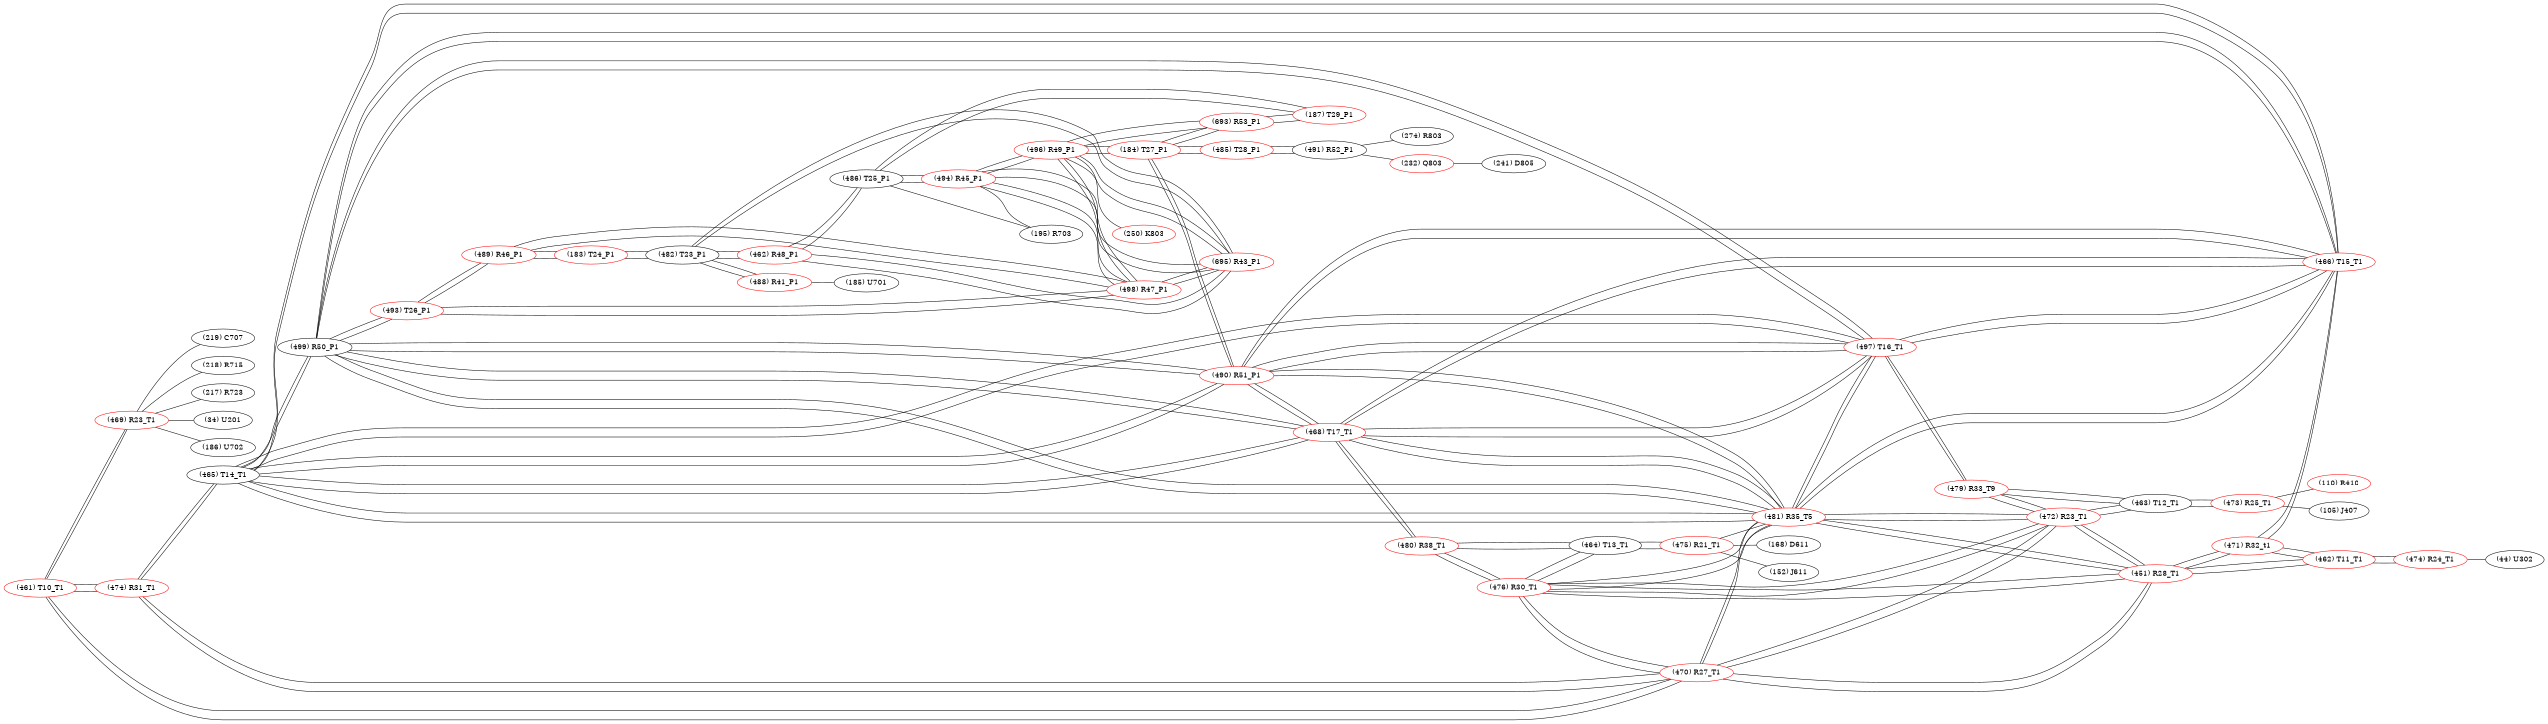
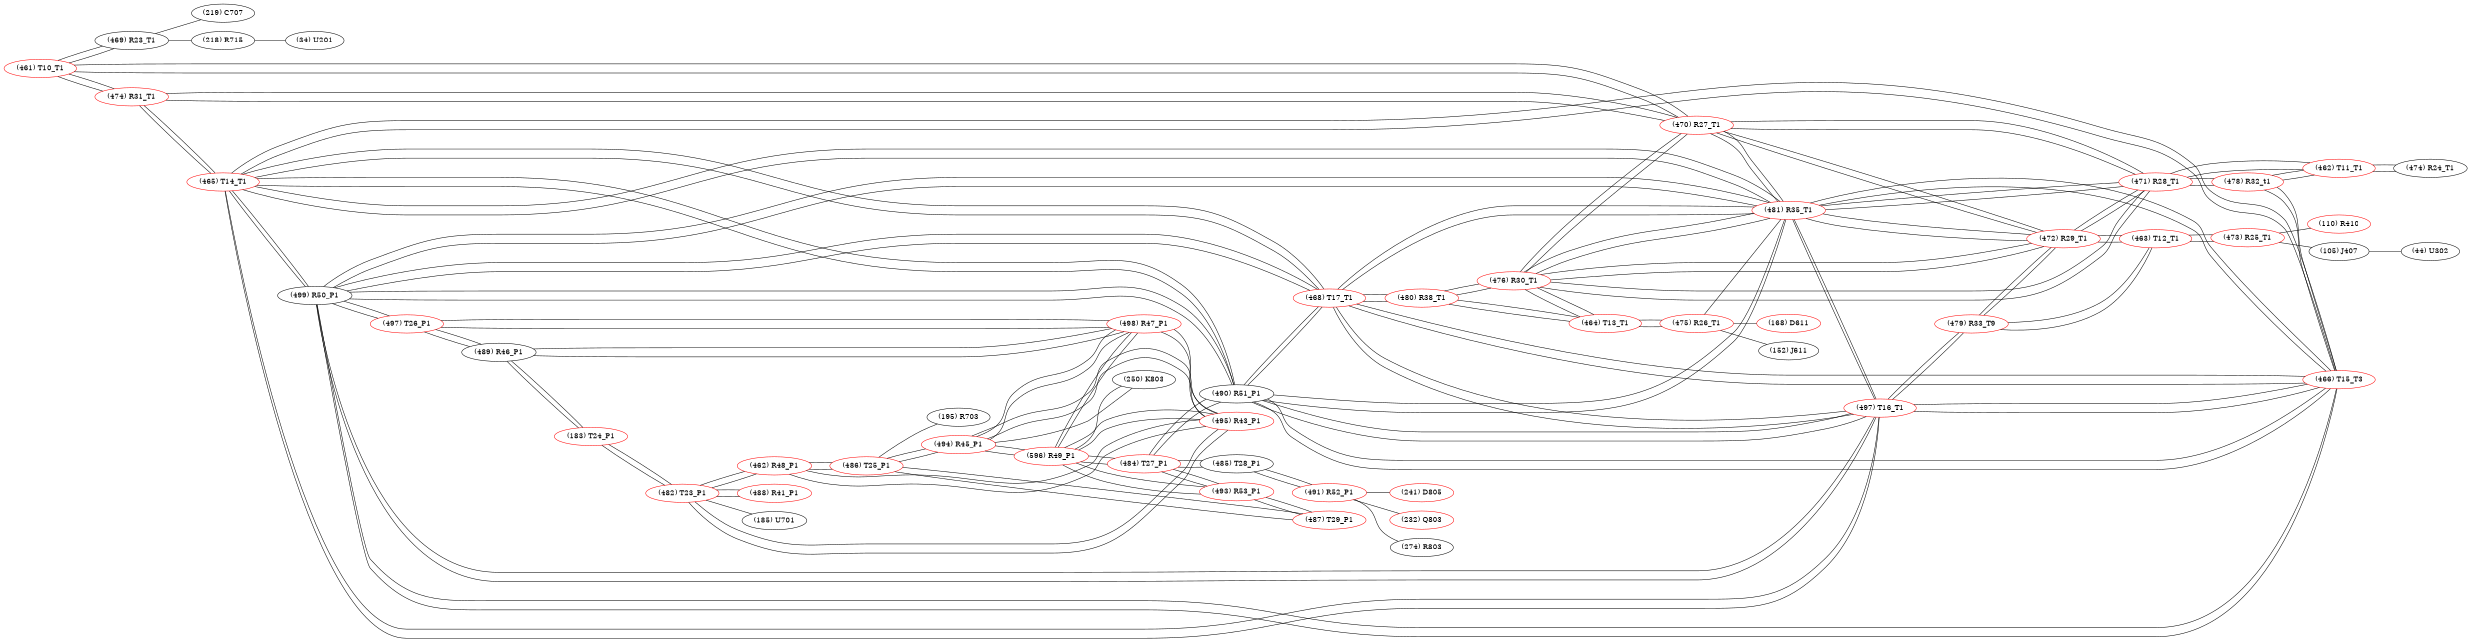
  graph {
    rankdir=LR
    node [color=red]
    n1 [label="(461) T10_T1"]
-   n2 [label="(469) R23_T1"]
+   n2 [color=black label="(469) R23_T1"]
    n3 [label="(474) R31_T1"]
    n4 [label="(470) R27_T1"]
-   n5 [label="(186) U702" color=""]
    n6 [label="(219) C707" color=""]
    n7 [label="(218) R715" color=""]
-   n8 [label="(217) R723" color=""]
    n9 [label="(34) U201" color=""]
-   n10 [color=black label="(465) T14_T1"]
-   n11 [label="(451) R28_T1"]
-   n12 [label="(472) R23_T1"]
+   n10 [label="(465) T14_T1"]
+   n11 [label="(471) R28_T1"]
+   n12 [label="(472) R29_T1"]
    n13 [label="(476) R30_T1"]
-   n14 [label="(481) R35_T5"]
-   n15 [label="(466) T15_T1"]
+   n14 [label="(481) R35_T1"]
+   n15 [label="(466) T15_T3"]
    n16 [label="(497) T16_T1"]
    n17 [label="(468) T17_T1"]
-   n18 [label="(490) R51_P1"]
+   n18 [color=black label="(490) R51_P1"]
    n19 [color=black label="(499) R50_P1"]
    n20 [label="(462) T11_T1"]
-   n21 [label="(471) R32_t1"]
-   n22 [color=black label="(463) T12_T1"]
+   n21 [label="(478) R32_t1"]
+   n22 [label="(463) T12_T1"]
    n23 [label="(479) R33_T9"]
-   n24 [color=black label="(464) T13_T1"]
+   n24 [label="(464) T13_T1"]
    n25 [label="(480) R38_T1"]
-   n26 [label="(474) R24_T1"]
+   n26 [color=black label="(474) R24_T1"]
    n27 [label="(44) U302" color=""]
    n28 [label="(473) R25_T1"]
    n29 [label="(105) J407" color=""]
    n30 [label="(110) R410"]
-   n31 [label="(475) R21_T1"]
-   n32 [label="(168) D611" color=""]
+   n31 [label="(475) R26_T1"]
+   n32 [label="(168) D611"]
    n33 [label="(152) J611" color=""]
-   n34 [label="(184) T27_P1"]
-   n35 [label="(493) T26_P1"]
-   n36 [label="(496) R49_P1"]
-   n37 [label="(485) T28_P1"]
-   n38 [label="(693) R53_P1"]
+   n34 [label="(484) T27_P1"]
+   n35 [label="(497) T26_P1"]
+   n36 [label="(596) R49_P1"]
+   n37 [color=black label="(485) T28_P1"]
+   n38 [label="(493) R53_P1"]
    n39 [label="(498) R47_P1"]
-   n40 [label="(489) R46_P1"]
-   n41 [color=black label="(482) T23_P1"]
+   n40 [color=black label="(489) R46_P1"]
+   n41 [label="(482) T23_P1"]
    n42 [label="(462) R48_P1"]
-   n43 [label="(695) R43_P1"]
+   n43 [label="(495) R43_P1"]
    n44 [label="(183) T24_P1"]
    n45 [label="(488) R41_P1"]
-   n46 [color=black label="(486) T25_P1"]
+   n46 [label="(486) T25_P1"]
    n47 [label="(494) R45_P1"]
    n48 [label="(185) U701" color=""]
-   n49 [label="(187) T29_P1"]
+   n49 [label="(487) T29_P1"]
    n50 [label="(195) R703" color=""]
-   n51 [label="(250) K803"]
-   n52 [color=black label="(491) R52_P1"]
-   n53 [label="(241) D805" color=""]
+   n51 [label="(250) K803" color=""]
+   n52 [label="(491) R52_P1"]
+   n53 [label="(241) D805"]
    n54 [label="(232) Q803"]
    n55 [label="(274) R803" color=""]
    n1 -- n2
    n1 -- n3
    n1 -- n4
    n2 -- n1
-   n2 -- n5
    n2 -- n6
    n2 -- n7
-   n2 -- n8
-   n2 -- n9
+   n7 -- n9
    n3 -- n1
    n3 -- n4
    n3 -- n10
    n4 -- n1
    n4 -- n3
    n4 -- n11
    n4 -- n12
    n4 -- n13
    n4 -- n14
    n10 -- n3
    n10 -- n14
    n10 -- n15
    n10 -- n16
    n10 -- n17
    n10 -- n18
    n10 -- n19
    n11 -- n4
    n11 -- n12
    n11 -- n13
    n11 -- n14
    n11 -- n20
    n11 -- n21
    n12 -- n4
    n12 -- n11
    n12 -- n13
    n12 -- n14
    n12 -- n22
    n12 -- n23
    n13 -- n4
    n13 -- n11
    n13 -- n12
    n13 -- n14
    n13 -- n24
    n13 -- n25
    n14 -- n4
    n14 -- n10
    n14 -- n11
    n14 -- n12
    n14 -- n13
    n14 -- n15
    n14 -- n16
    n14 -- n17
    n14 -- n18
    n14 -- n19
    n15 -- n10
    n15 -- n14
    n15 -- n16
    n15 -- n17
    n15 -- n18
    n15 -- n19
    n15 -- n21
    n16 -- n10
    n16 -- n14
    n16 -- n15
    n16 -- n17
    n16 -- n18
    n16 -- n19
    n16 -- n23
    n17 -- n10
    n17 -- n14
    n17 -- n15
    n17 -- n16
    n17 -- n18
    n17 -- n19
    n17 -- n25
    n18 -- n10
    n18 -- n14
    n18 -- n15
    n18 -- n16
    n18 -- n17
    n18 -- n19
    n18 -- n34
    n19 -- n10
    n19 -- n14
    n19 -- n15
    n19 -- n16
    n19 -- n17
    n19 -- n18
    n19 -- n35
    n20 -- n11
    n20 -- n21
    n20 -- n26
    n21 -- n11
    n21 -- n15
    n21 -- n20
    n22 -- n12
    n22 -- n23
    n22 -- n28
    n23 -- n12
    n23 -- n16
    n23 -- n22
    n24 -- n13
    n24 -- n25
    n24 -- n31
    n25 -- n13
    n25 -- n17
    n25 -- n24
    n26 -- n20
-   n26 -- n27
+   n29 -- n27
    n28 -- n22
    n28 -- n29
    n28 -- n30
    n31 -- n14
    n31 -- n24
    n31 -- n32
    n31 -- n33
    n34 -- n18
    n34 -- n36
    n34 -- n37
    n34 -- n38
    n35 -- n19
    n35 -- n39
    n35 -- n40
    n36 -- n34
    n36 -- n38
    n36 -- n39
    n36 -- n43
    n36 -- n47
    n36 -- n51
    n37 -- n34
    n37 -- n52
    n38 -- n34
    n38 -- n36
    n38 -- n49
    n39 -- n35
    n39 -- n36
    n39 -- n40
    n39 -- n43
    n39 -- n47
    n40 -- n35
    n40 -- n39
    n40 -- n44
    n41 -- n42
    n41 -- n43
    n41 -- n44
    n41 -- n45
    n42 -- n41
    n42 -- n43
    n42 -- n46
    n43 -- n36
    n43 -- n39
    n43 -- n41
    n43 -- n42
    n43 -- n47
    n44 -- n40
    n44 -- n41
    n45 -- n41
-   n45 -- n48
+   n41 -- n48
    n46 -- n42
    n46 -- n47
    n46 -- n49
    n46 -- n50
    n47 -- n36
    n47 -- n39
    n47 -- n43
    n47 -- n46
-   n47 -- n50
+   n47 -- n51
    n49 -- n38
    n49 -- n46
    n52 -- n37
-   n54 -- n53
+   n52 -- n53
    n52 -- n54
    n52 -- n55
  }
